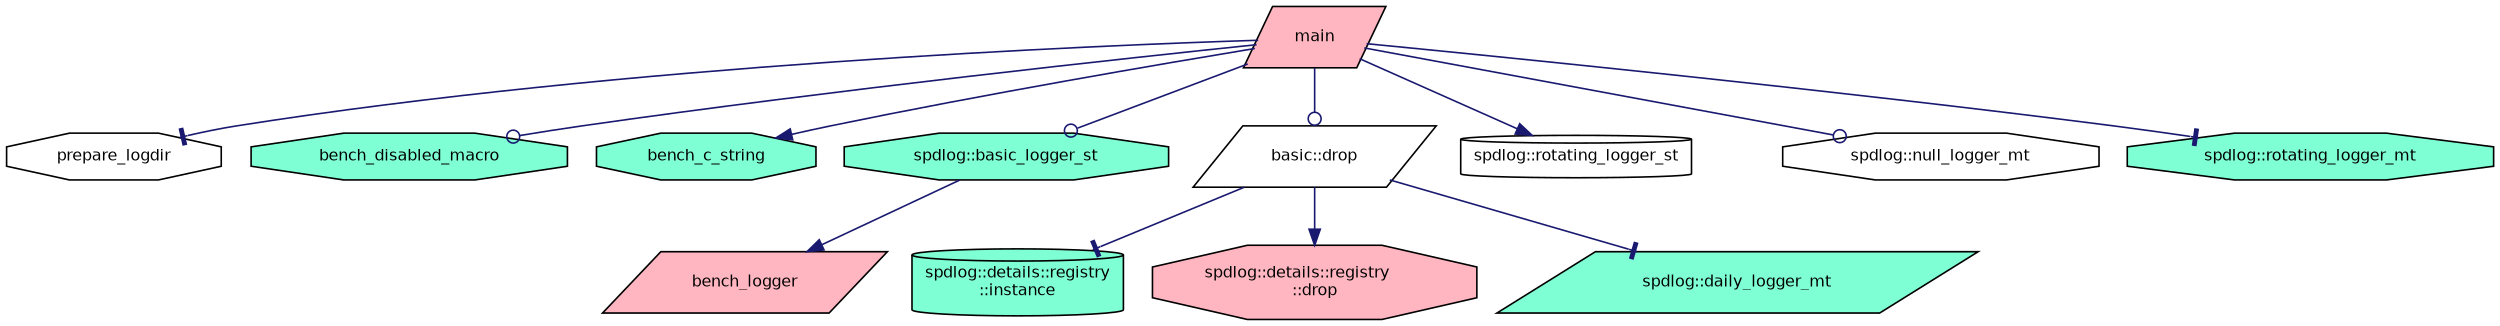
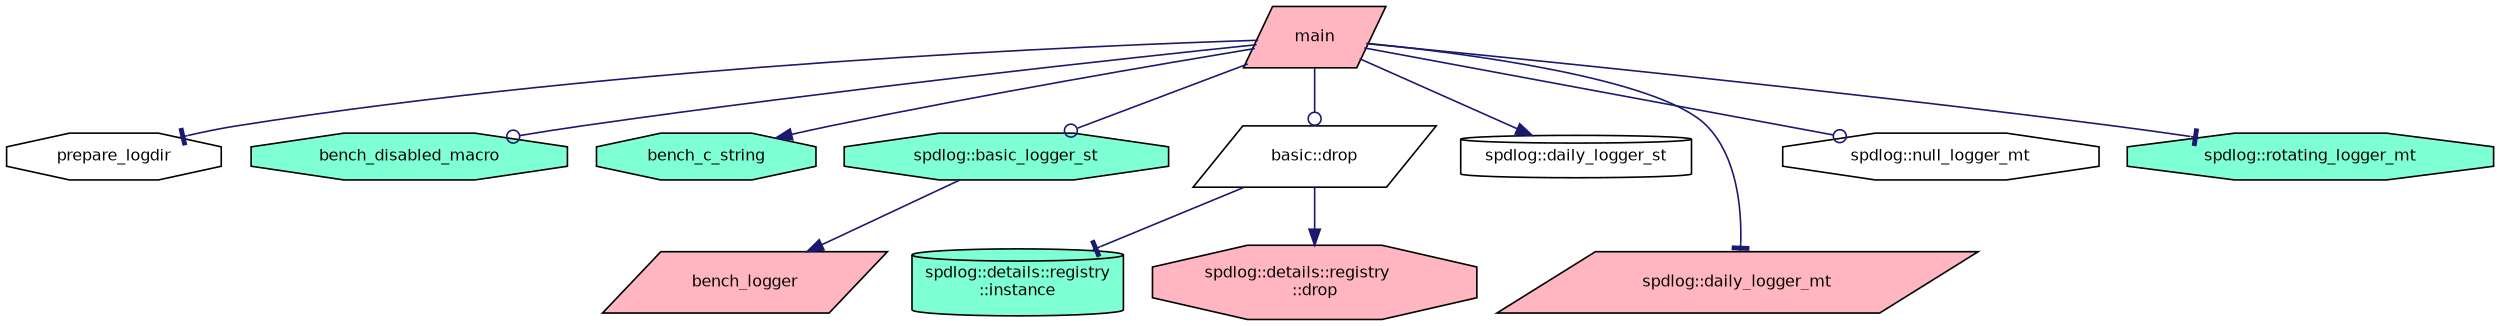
  digraph {
    rankdir=TB
    node [color=black fillcolor=aquamarine fontname=Helvetica fontsize=10 shape=octagon style=filled]
    edge [arrowhead=tee color=midnightblue fontname=Helvetica fontsize=10 labelfontname=Helvetica labelfontsize=10 style=solid]
    n1 [fillcolor=lightpink fontcolor=black height=0.2 label=main shape=parallelogram width=0.4]
    n2 [fillcolor=white height=0.2 label=prepare_logdir width=0.4]
    n3 [height=0.2 label=bench_disabled_macro width=0.4]
    n4 [height=0.2 label=bench_c_string width=0.4]
    n5 [height=0.2 label="spdlog::basic_logger_st" width=0.4]
    n6 [fillcolor=white height=0.2 label="basic::drop" shape=parallelogram width=0.4]
-   n7 [fillcolor=white height=0.2 label="spdlog::rotating_logger_st" shape=cylinder width=0.4]
-   n8 [height=0.2 label="spdlog::daily_logger_mt" shape=parallelogram width=0.4]
+   n7 [fillcolor=white height=0.2 label="spdlog::daily_logger_st" shape=cylinder width=0.4]
+   n8 [fillcolor=lightpink height=0.2 label="spdlog::daily_logger_mt" shape=parallelogram width=0.4]
    n9 [fillcolor=white height=0.2 label="spdlog::null_logger_mt" width=0.4]
    n10 [height=0.2 label="spdlog::rotating_logger_mt" width=0.4]
    n11 [fillcolor=lightpink height=0.2 label=bench_logger shape=parallelogram width=0.4]
    n12 [height=0.2 label="spdlog::details::registry\l::instance" shape=cylinder width=0.4]
    n13 [fillcolor=lightpink height=0.2 label="spdlog::details::registry\l::drop" width=0.4]
    n1 -> n2
    n1 -> n3 [arrowhead=odot]
    n1 -> n4 [arrowhead=normal]
    n1 -> n5 [arrowhead=odot]
    n1 -> n6 [arrowhead=odot]
    n1 -> n7 [arrowhead=normal]
-   n6 -> n8
+   n1 -> n8
    n1 -> n9 [arrowhead=odot]
    n1 -> n10
    n5 -> n11 [arrowhead=normal]
    n6 -> n12
    n6 -> n13 [arrowhead=normal]
  }
